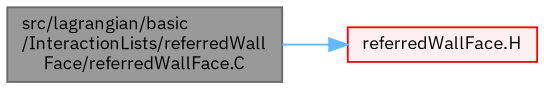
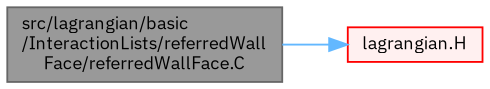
  digraph {
    rankdir=LR
    fontname="IBM Plex Sans"
    node [fontname="IBM Plex Sans" fontsize=10 shape=box style=filled]
    n1 [color=gray40 fillcolor=grey60 fontcolor=black height=0.2 label="src/lagrangian/basic\l/InteractionLists/referredWall\lFace/referredWallFace.C" width=0.4]
-   n2 [color=red fillcolor="#FFF0F0" height=0.2 label="referredWallFace.H" width=0.4]
+   n2 [color=red fillcolor="#FFF0F0" height=0.2 label="lagrangian.H" width=0.4]
    n1 -> n2 [color=steelblue1 fontname="IBM Plex Sans" fontsize=10 labelfontname=Helvetica labelfontsize=10 style=solid]
  }
